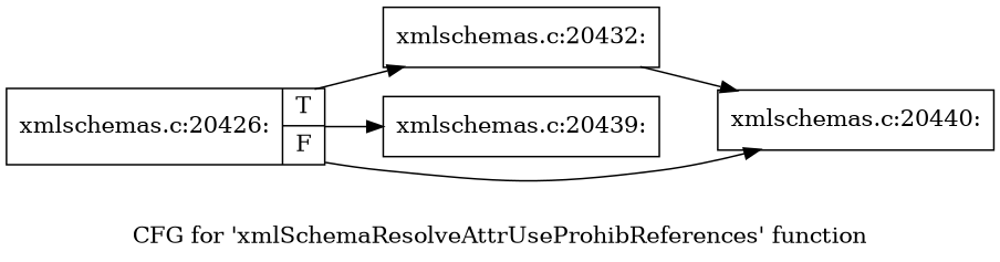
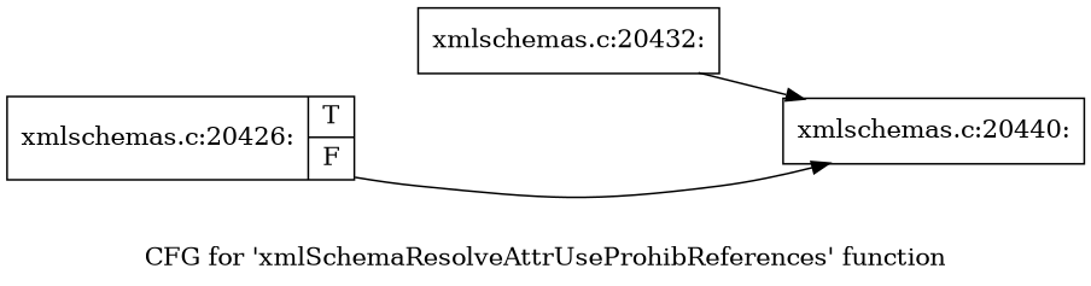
  digraph {
    label="CFG for 'xmlSchemaResolveAttrUseProhibReferences' function"
    rankdir=LR
    node [shape=record]
    n1 [label="{xmlschemas.c:20426:|{<s0>T|<s1>F}}"]
    n2 [label="{xmlschemas.c:20432:}"]
-   n3 [label="{xmlschemas.c:20439:}"]
    n4 [label="{xmlschemas.c:20440:}"]
-   n1 -> n2
-   n1 -> n3
    n1 -> n4
    n2 -> n4
  }
